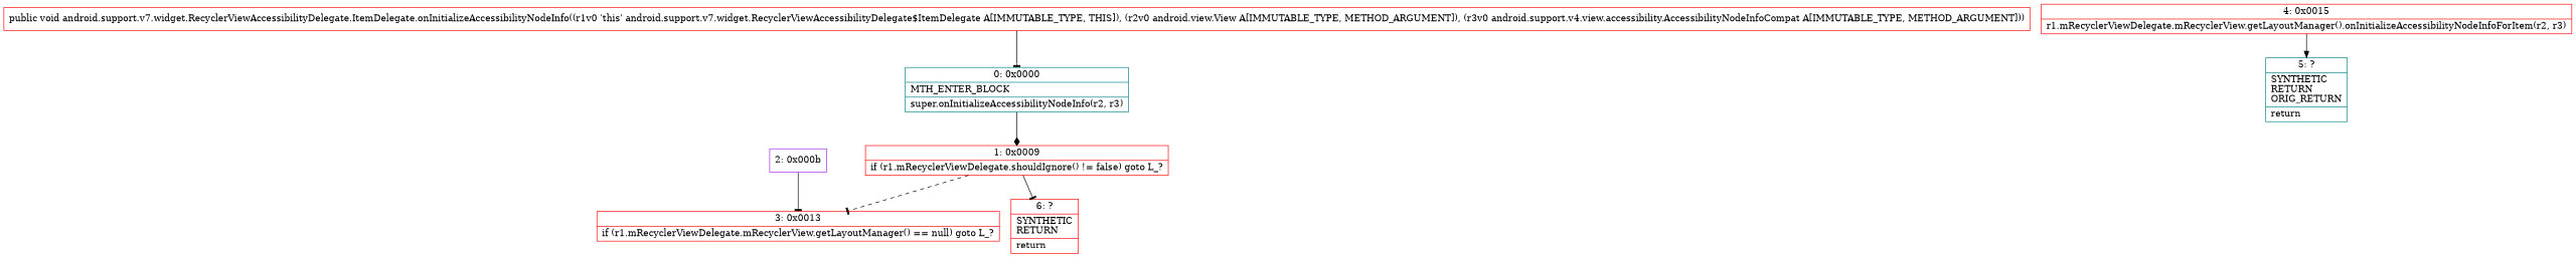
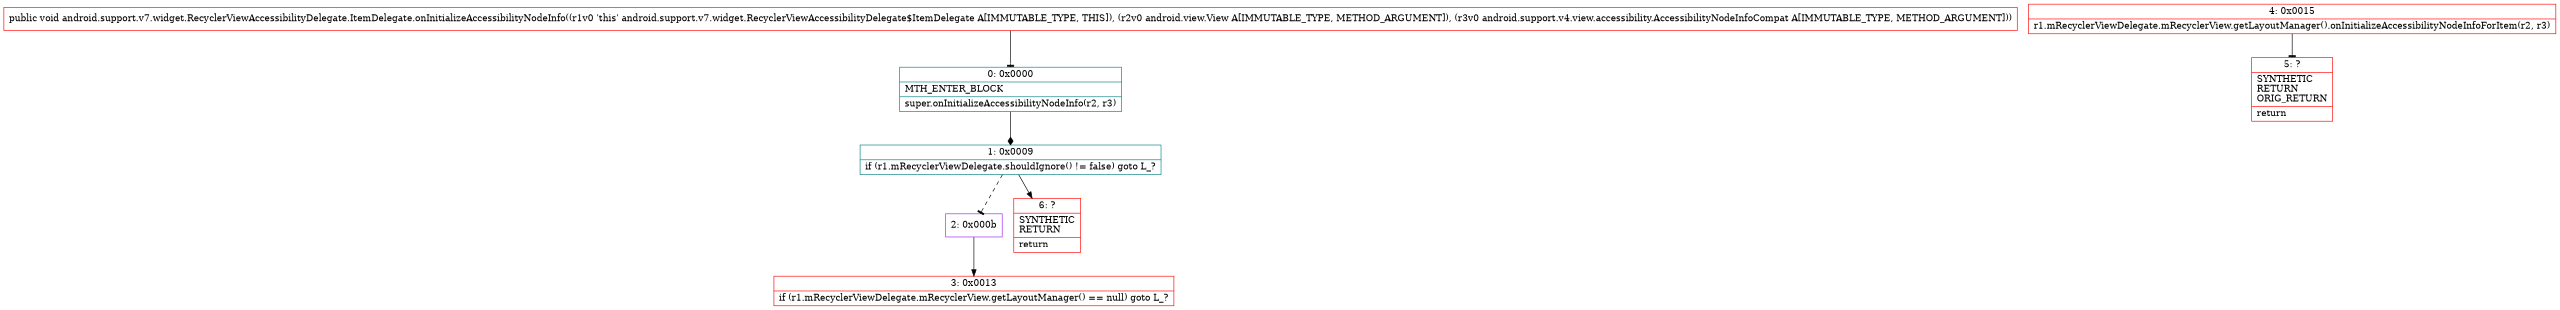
  digraph {
    node [color=red shape=record]
    edge [arrowhead=tee]
    n1 [color=teal label="{0\:\ 0x0000|MTH_ENTER_BLOCK\l|super.onInitializeAccessibilityNodeInfo(r2, r3)\l}"]
-   n2 [label="{1\:\ 0x0009|if (r1.mRecyclerViewDelegate.shouldIgnore() != false) goto L_?\l}"]
+   n2 [color=teal label="{1\:\ 0x0009|if (r1.mRecyclerViewDelegate.shouldIgnore() != false) goto L_?\l}"]
    n3 [color=purple label="{2\:\ 0x000b}"]
    n4 [label="{6\:\ ?|SYNTHETIC\lRETURN\l|return\l}"]
    n5 [label="{3\:\ 0x0013|if (r1.mRecyclerViewDelegate.mRecyclerView.getLayoutManager() == null) goto L_?\l}"]
    n6 [label="{4\:\ 0x0015|r1.mRecyclerViewDelegate.mRecyclerView.getLayoutManager().onInitializeAccessibilityNodeInfoForItem(r2, r3)\l}"]
-   n7 [color=teal label="{5\:\ ?|SYNTHETIC\lRETURN\lORIG_RETURN\l|return\l}"]
+   n7 [label="{5\:\ ?|SYNTHETIC\lRETURN\lORIG_RETURN\l|return\l}"]
    n8 [label="{public void android.support.v7.widget.RecyclerViewAccessibilityDelegate.ItemDelegate.onInitializeAccessibilityNodeInfo((r1v0 'this' android.support.v7.widget.RecyclerViewAccessibilityDelegate$ItemDelegate A[IMMUTABLE_TYPE, THIS]), (r2v0 android.view.View A[IMMUTABLE_TYPE, METHOD_ARGUMENT]), (r3v0 android.support.v4.view.accessibility.AccessibilityNodeInfoCompat A[IMMUTABLE_TYPE, METHOD_ARGUMENT])) }"]
    n1 -> n2 [arrowhead=diamond]
-   n2 -> n5 [style=dashed]
-   n2 -> n4
-   n3 -> n5
-   n6 -> n7 [arrowhead=normal]
+   n2 -> n3 [style=dashed]
+   n2 -> n4 [arrowhead=normal]
+   n3 -> n5 [arrowhead=normal]
+   n6 -> n7
    n8 -> n1
  }
